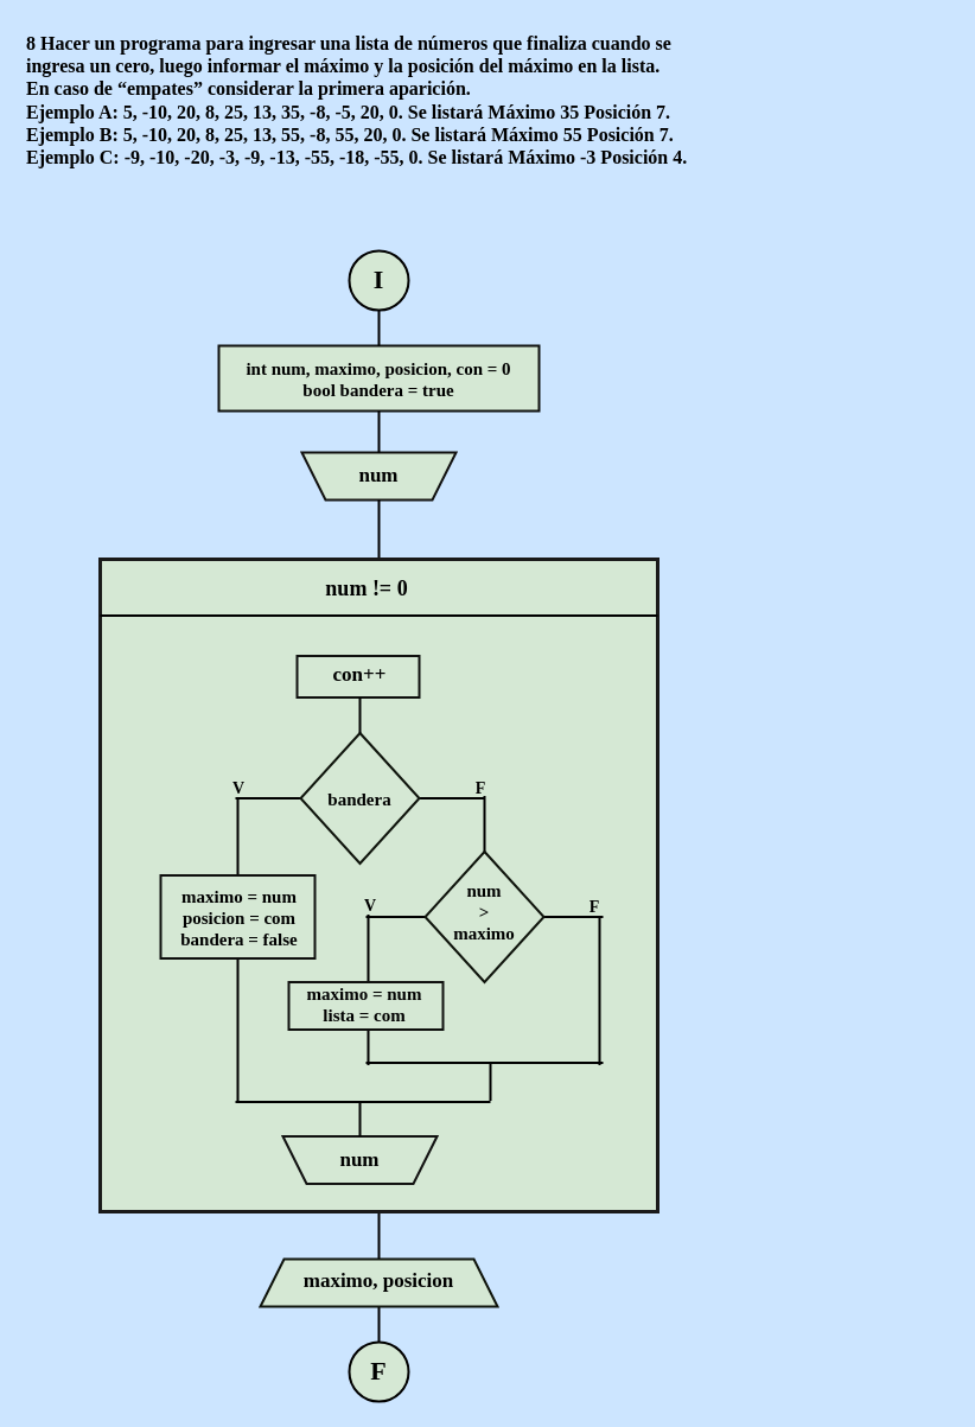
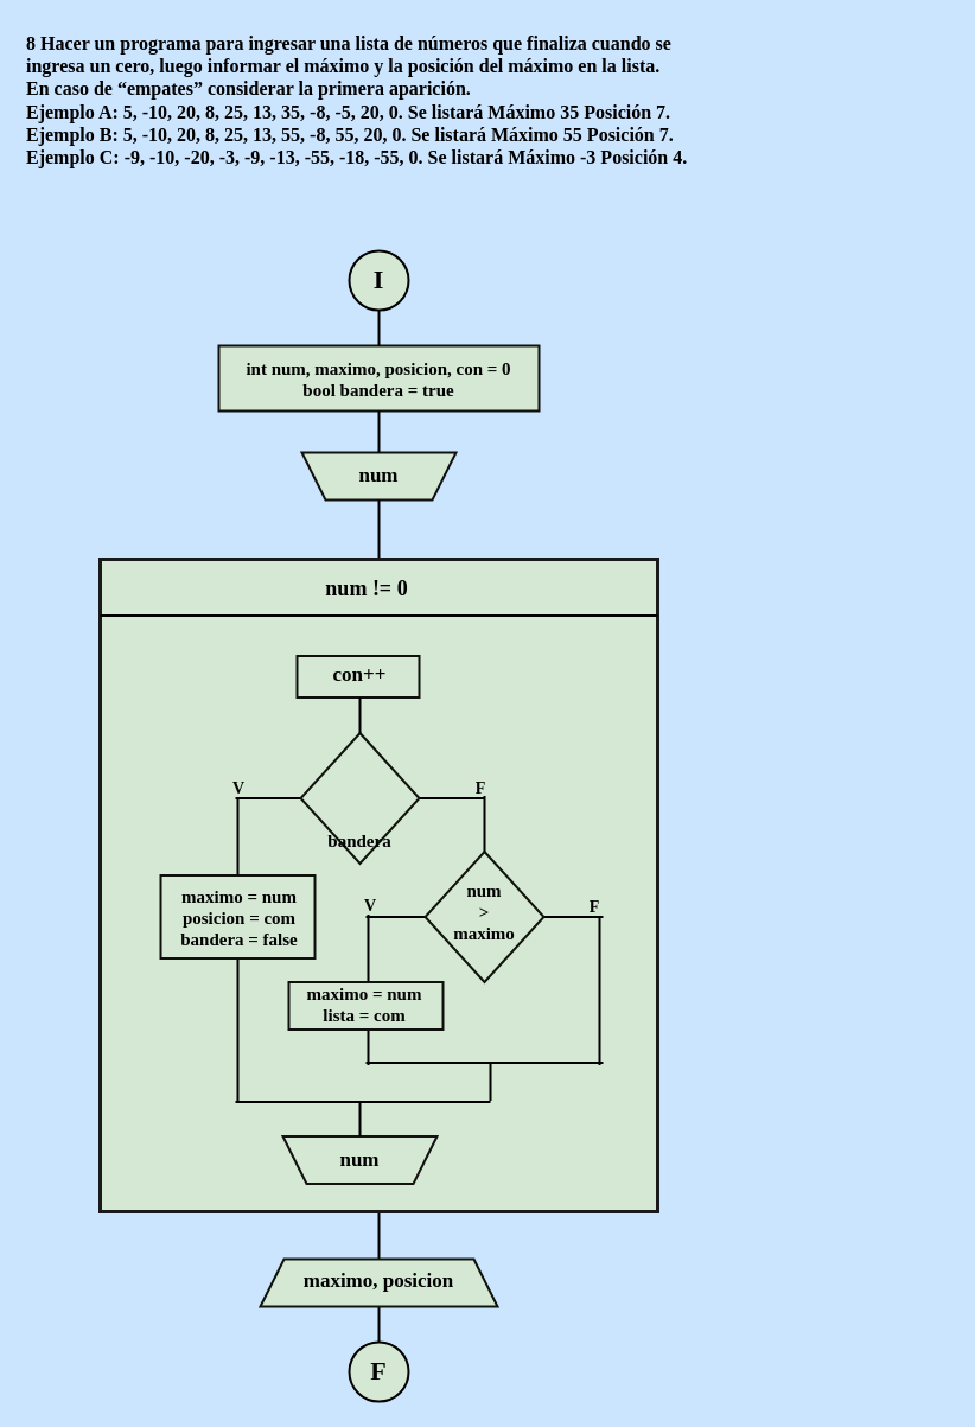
  <mxCell id="0" />
  <mxCell id="1" parent="0" />
  <mxCell id="2" value="&lt;b style=&quot;font-size: 16px;&quot;&gt;&lt;font style=&quot;font-size: 16px;&quot; color=&quot;#000000&quot; face=&quot;Comic Sans MS&quot;&gt;8 Hacer un programa para ingresar una lista de números que finaliza cuando se&lt;br&gt;ingresa un cero, luego informar el máximo y la posición del máximo en la lista.&lt;br&gt;En caso de “empates” considerar la primera aparición.&lt;br&gt;Ejemplo A: 5, -10, 20, 8, 25, 13, 35, -8, -5, 20, 0. Se listará Máximo 35 Posición 7.&lt;br&gt;Ejemplo B: 5, -10, 20, 8, 25, 13, 55, -8, 55, 20, 0. Se listará Máximo 55 Posición 7.&lt;br&gt;Ejemplo C: -9, -10, -20, -3, -9, -13, -55, -18, -55, 0. Se listará Máximo -3 Posición 4.&lt;/font&gt;&lt;/b&gt;" style="text;whiteSpace=wrap;html=1;fontFamily=Architects Daughter;fontSource=https%3A%2F%2Ffonts.googleapis.com%2Fcss%3Ffamily%3DArchitects%2BDaughter;" vertex="1" parent="1"><mxGeometry x="20" y="20" width="780" height="140" as="geometry" /></mxCell>
  <mxCell id="3" value="" style="group;aspect=fixed;" vertex="1" connectable="0" parent="1"><mxGeometry x="84" y="211" width="470" height="970" as="geometry" /></mxCell>
  <mxCell id="4" value="" style="group;aspect=fixed;" vertex="1" connectable="0" parent="3"><mxGeometry x="95" y="80" width="280" height="55" as="geometry" /></mxCell>
  <mxCell id="5" value="" style="rounded=0;whiteSpace=wrap;html=1;labelBackgroundColor=none;strokeColor=#0f100e;strokeWidth=2;align=center;verticalAlign=middle;fontFamily=Helvetica;fontSize=12;fontColor=default;fillColor=#d5e8d4;container=0;" vertex="1" parent="4"><mxGeometry x="5" width="270" height="55" as="geometry" /></mxCell>
  <mxCell id="6" value="&lt;font face=&quot;Comic Sans MS&quot; color=&quot;#000000&quot;&gt;&lt;span style=&quot;font-size: 15px;&quot;&gt;&lt;b&gt;int num, maximo, posicion, con = 0&lt;/b&gt;&lt;/span&gt;&lt;/font&gt;&lt;div&gt;&lt;font face=&quot;Comic Sans MS&quot; color=&quot;#000000&quot;&gt;&lt;span style=&quot;font-size: 15px;&quot;&gt;&lt;b&gt;bool bandera = true&lt;/b&gt;&lt;/span&gt;&lt;/font&gt;&lt;/div&gt;" style="text;strokeColor=none;align=center;fillColor=none;html=1;verticalAlign=middle;whiteSpace=wrap;rounded=0;fontFamily=Architects Daughter;fontSource=https://fonts.googleapis.com/css?family=Architects+Daughter;container=0;" vertex="1" parent="4"><mxGeometry y="2.5" width="280" height="50" as="geometry" /></mxCell>
  <mxCell id="7" value="" style="group;aspect=fixed;" vertex="1" connectable="0" parent="3"><mxGeometry x="210" width="50" height="50" as="geometry" /></mxCell>
  <mxCell id="8" value="" style="strokeWidth=2;html=1;shape=mxgraph.flowchart.start_2;whiteSpace=wrap;rounded=0;labelBackgroundColor=none;strokeColor=#000000;align=center;verticalAlign=middle;fontFamily=Helvetica;fontSize=12;fontColor=default;fillColor=#d5e8d4;" vertex="1" parent="7"><mxGeometry width="50" height="50" as="geometry" /></mxCell>
  <mxCell id="9" value="&lt;b&gt;&lt;font style=&quot;font-size: 22px;&quot; color=&quot;#000000&quot; face=&quot;Comic Sans MS&quot;&gt;I&lt;/font&gt;&lt;/b&gt;" style="text;strokeColor=none;align=center;fillColor=none;html=1;verticalAlign=middle;whiteSpace=wrap;rounded=0;fontFamily=Architects Daughter;fontSource=https://fonts.googleapis.com/css?family=Architects+Daughter;" vertex="1" parent="7"><mxGeometry x="10" y="10" width="30" height="30" as="geometry" /></mxCell>
  <mxCell id="10" style="edgeStyle=orthogonalEdgeStyle;rounded=0;sketch=1;hachureGap=4;jiggle=2;curveFitting=1;orthogonalLoop=1;jettySize=auto;html=1;exitX=0.5;exitY=1;exitDx=0;exitDy=0;fontFamily=Architects Daughter;fontSource=https://fonts.googleapis.com/css?family=Architects+Daughter;" edge="1" parent="7" source="9" target="9"><mxGeometry relative="1" as="geometry" /></mxCell>
  <mxCell id="11" value="" style="group;aspect=fixed;" vertex="1" connectable="0" parent="3"><mxGeometry x="170" y="170" width="130" height="40" as="geometry" /></mxCell>
  <mxCell id="12" value="" style="shape=trapezoid;perimeter=trapezoidPerimeter;whiteSpace=wrap;html=1;fixedSize=1;rounded=0;labelBackgroundColor=none;strokeColor=#121211;strokeWidth=2;align=center;verticalAlign=middle;fontFamily=Helvetica;fontSize=12;fontColor=default;fillColor=#d5e8d4;direction=west;container=0;" vertex="1" parent="11"><mxGeometry width="130" height="40" as="geometry"><mxRectangle x="-1020" y="-650" width="50" height="40" as="alternateBounds" /></mxGeometry></mxCell>
  <mxCell id="13" value="&lt;b&gt;&lt;font style=&quot;font-size: 17px;&quot; color=&quot;#000000&quot; face=&quot;Comic Sans MS&quot;&gt;num&lt;/font&gt;&lt;/b&gt;" style="text;strokeColor=none;align=center;fillColor=none;html=1;verticalAlign=middle;whiteSpace=wrap;rounded=0;fontFamily=Architects Daughter;fontSource=https://fonts.googleapis.com/css?family=Architects+Daughter;container=0;" vertex="1" parent="11"><mxGeometry x="35" y="5" width="60" height="30" as="geometry" /></mxCell>
  <mxCell id="14" value="" style="line;strokeWidth=2;direction=south;html=1;hachureGap=4;fontFamily=Architects Daughter;fontSource=https://fonts.googleapis.com/css?family=Architects+Daughter;strokeColor=#000000;" vertex="1" parent="3"><mxGeometry x="230" y="810" width="10" height="40" as="geometry" /></mxCell>
  <mxCell id="15" value="" style="line;strokeWidth=2;direction=south;html=1;hachureGap=4;fontFamily=Architects Daughter;fontSource=https://fonts.googleapis.com/css?family=Architects+Daughter;strokeColor=#000000;" vertex="1" parent="3"><mxGeometry x="230" y="210" width="10" height="50" as="geometry" /></mxCell>
  <mxCell id="16" value="" style="line;strokeWidth=2;direction=south;html=1;hachureGap=4;fontFamily=Architects Daughter;fontSource=https://fonts.googleapis.com/css?family=Architects+Daughter;strokeColor=#000000;" vertex="1" parent="3"><mxGeometry x="230" y="50" width="10" height="30" as="geometry" /></mxCell>
  <mxCell id="17" value="" style="line;strokeWidth=2;direction=south;html=1;hachureGap=4;fontFamily=Architects Daughter;fontSource=https://fonts.googleapis.com/css?family=Architects+Daughter;strokeColor=#000000;" vertex="1" parent="3"><mxGeometry x="230" y="135" width="10" height="35" as="geometry" /></mxCell>
  <mxCell id="18" value="" style="group;aspect=fixed;" vertex="1" connectable="0" parent="3"><mxGeometry x="165" y="850" width="140" height="120" as="geometry" /></mxCell>
  <mxCell id="19" value="" style="line;strokeWidth=2;direction=south;html=1;hachureGap=4;fontFamily=Architects Daughter;fontSource=https://fonts.googleapis.com/css?family=Architects+Daughter;strokeColor=#000000;container=0;" vertex="1" parent="18"><mxGeometry x="65" y="40" width="10" height="30" as="geometry" /></mxCell>
  <mxCell id="20" value="" style="strokeWidth=2;html=1;shape=mxgraph.flowchart.start_2;whiteSpace=wrap;rounded=0;labelBackgroundColor=none;strokeColor=#000000;align=center;verticalAlign=middle;fontFamily=Helvetica;fontSize=12;fontColor=default;fillColor=#d5e8d4;container=0;" vertex="1" parent="18"><mxGeometry x="45" y="70" width="50" height="50" as="geometry" /></mxCell>
  <mxCell id="21" value="&lt;b&gt;&lt;font style=&quot;font-size: 22px;&quot; color=&quot;#000000&quot; face=&quot;Comic Sans MS&quot;&gt;F&lt;/font&gt;&lt;/b&gt;" style="text;strokeColor=none;align=center;fillColor=none;html=1;verticalAlign=middle;whiteSpace=wrap;rounded=0;fontFamily=Architects Daughter;fontSource=https://fonts.googleapis.com/css?family=Architects+Daughter;container=0;" vertex="1" parent="18"><mxGeometry x="55" y="80" width="30" height="30" as="geometry" /></mxCell>
  <mxCell id="22" value="" style="group;aspect=fixed;" vertex="1" connectable="0" parent="3"><mxGeometry y="260" width="470" height="550" as="geometry" /></mxCell>
  <mxCell id="23" value="" style="whiteSpace=wrap;html=1;rounded=0;labelBackgroundColor=none;strokeColor=#1A1A1A;strokeWidth=3;align=center;verticalAlign=middle;fontFamily=Helvetica;fontSize=12;fontColor=default;fillColor=#d5e8d4;container=0;" vertex="1" parent="22"><mxGeometry width="470" height="550" as="geometry" /></mxCell>
  <mxCell id="24" value="" style="edgeStyle=none;orthogonalLoop=1;jettySize=auto;html=1;rounded=0;strokeColor=#000000;fontFamily=Helvetica;fontSize=12;fontColor=default;fillColor=#B2C9AB;startArrow=none;startFill=0;endArrow=none;endFill=0;endSize=7;strokeWidth=2;" edge="1" parent="22"><mxGeometry width="80" relative="1" as="geometry"><mxPoint x="470" y="47.419" as="sourcePoint" /><mxPoint y="47.419" as="targetPoint" /><Array as="points" /></mxGeometry></mxCell>
  <mxCell id="25" value="&lt;b&gt;&lt;font style=&quot;font-size: 18px;&quot; color=&quot;#000000&quot; face=&quot;Comic Sans MS&quot;&gt;num != 0&lt;/font&gt;&lt;/b&gt;" style="text;strokeColor=none;align=center;fillColor=none;html=1;verticalAlign=middle;whiteSpace=wrap;rounded=0;fontFamily=Architects Daughter;fontSource=https://fonts.googleapis.com/css?family=Architects+Daughter;container=0;" vertex="1" parent="22"><mxGeometry x="155" y="10" width="140" height="30" as="geometry" /></mxCell>
  <mxCell id="26" value="" style="group;aspect=fixed;" vertex="1" connectable="0" parent="22"><mxGeometry x="51" y="81.5" width="386" height="445" as="geometry" /></mxCell>
  <mxCell id="27" value="" style="line;strokeWidth=2;html=1;perimeter=backbonePerimeter;points=[];outlineConnect=0;hachureGap=4;fontFamily=Architects Daughter;fontSource=https://fonts.googleapis.com/css?family=Architects+Daughter;strokeColor=#000000;container=0;" vertex="1" parent="26"><mxGeometry x="63" y="115" width="55" height="10" as="geometry" /></mxCell>
  <mxCell id="28" value="" style="line;strokeWidth=2;direction=south;html=1;hachureGap=4;fontFamily=Architects Daughter;fontSource=https://fonts.googleapis.com/css?family=Architects+Daughter;strokeColor=#000000;container=0;" vertex="1" parent="26"><mxGeometry x="60" y="120" width="10" height="65" as="geometry" /></mxCell>
  <mxCell id="29" value="" style="line;strokeWidth=2;html=1;perimeter=backbonePerimeter;points=[];outlineConnect=0;hachureGap=4;fontFamily=Architects Daughter;fontSource=https://fonts.googleapis.com/css?family=Architects+Daughter;strokeColor=#000000;container=0;" vertex="1" parent="26"><mxGeometry x="218" y="115" width="55" height="10" as="geometry" /></mxCell>
  <mxCell id="30" value="" style="line;strokeWidth=2;direction=south;html=1;hachureGap=4;fontFamily=Architects Daughter;fontSource=https://fonts.googleapis.com/css?family=Architects+Daughter;strokeColor=#000000;container=0;" vertex="1" parent="26"><mxGeometry x="268" y="118" width="10" height="50" as="geometry" /></mxCell>
  <mxCell id="31" value="" style="line;strokeWidth=2;direction=south;html=1;hachureGap=4;fontFamily=Architects Daughter;fontSource=https://fonts.googleapis.com/css?family=Architects+Daughter;strokeColor=#000000;container=0;" vertex="1" parent="26"><mxGeometry x="60" y="255" width="10" height="120" as="geometry" /></mxCell>
  <mxCell id="32" value="" style="line;strokeWidth=2;html=1;perimeter=backbonePerimeter;points=[];outlineConnect=0;hachureGap=4;fontFamily=Architects Daughter;fontSource=https://fonts.googleapis.com/css?family=Architects+Daughter;strokeColor=#000000;container=0;" vertex="1" parent="26"><mxGeometry x="173" y="215" width="50" height="10" as="geometry" /></mxCell>
  <mxCell id="33" value="" style="line;strokeWidth=2;html=1;perimeter=backbonePerimeter;points=[];outlineConnect=0;hachureGap=4;fontFamily=Architects Daughter;fontSource=https://fonts.googleapis.com/css?family=Architects+Daughter;strokeColor=#000000;container=0;" vertex="1" parent="26"><mxGeometry x="323" y="215" width="50" height="10" as="geometry" /></mxCell>
  <mxCell id="34" value="" style="line;strokeWidth=2;direction=south;html=1;hachureGap=4;fontFamily=Architects Daughter;fontSource=https://fonts.googleapis.com/css?family=Architects+Daughter;strokeColor=#000000;container=0;" vertex="1" parent="26"><mxGeometry x="170" y="218" width="10" height="57" as="geometry" /></mxCell>
  <mxCell id="35" value="" style="line;strokeWidth=2;direction=south;html=1;hachureGap=4;fontFamily=Architects Daughter;fontSource=https://fonts.googleapis.com/css?family=Architects+Daughter;strokeColor=#000000;container=0;" vertex="1" parent="26"><mxGeometry x="365" y="219.5" width="10" height="125.5" as="geometry" /></mxCell>
  <mxCell id="36" value="" style="line;strokeWidth=2;direction=south;html=1;hachureGap=4;fontFamily=Architects Daughter;fontSource=https://fonts.googleapis.com/css?family=Architects+Daughter;strokeColor=#000000;container=0;" vertex="1" parent="26"><mxGeometry x="170" y="315" width="10" height="30" as="geometry" /></mxCell>
  <mxCell id="37" value="" style="line;strokeWidth=2;html=1;perimeter=backbonePerimeter;points=[];outlineConnect=0;hachureGap=4;fontFamily=Architects Daughter;fontSource=https://fonts.googleapis.com/css?family=Architects+Daughter;strokeColor=#000000;container=0;" vertex="1" parent="26"><mxGeometry x="173" y="338" width="200" height="10" as="geometry" /></mxCell>
  <mxCell id="38" value="" style="line;strokeWidth=2;direction=south;html=1;hachureGap=4;fontFamily=Architects Daughter;fontSource=https://fonts.googleapis.com/css?family=Architects+Daughter;strokeColor=#000000;container=0;" vertex="1" parent="26"><mxGeometry x="273" y="343" width="10" height="32" as="geometry" /></mxCell>
  <mxCell id="39" value="" style="line;strokeWidth=2;html=1;perimeter=backbonePerimeter;points=[];outlineConnect=0;hachureGap=4;fontFamily=Architects Daughter;fontSource=https://fonts.googleapis.com/css?family=Architects+Daughter;strokeColor=#000000;container=0;" vertex="1" parent="26"><mxGeometry x="63" y="371" width="215" height="10" as="geometry" /></mxCell>
  <mxCell id="40" value="&lt;b&gt;&lt;font color=&quot;#000000&quot; style=&quot;font-size: 14px;&quot; face=&quot;Comic Sans MS&quot;&gt;V&lt;/font&gt;&lt;/b&gt;" style="text;strokeColor=none;align=center;fillColor=none;html=1;verticalAlign=middle;whiteSpace=wrap;rounded=0;fontFamily=Architects Daughter;fontSource=https://fonts.googleapis.com/css?family=Architects+Daughter;container=0;" vertex="1" parent="26"><mxGeometry x="46" y="97" width="40" height="30" as="geometry" /></mxCell>
  <mxCell id="41" value="&lt;b&gt;&lt;font color=&quot;#000000&quot; style=&quot;font-size: 14px;&quot; face=&quot;Comic Sans MS&quot;&gt;F&lt;/font&gt;&lt;/b&gt;" style="text;strokeColor=none;align=center;fillColor=none;html=1;verticalAlign=middle;whiteSpace=wrap;rounded=0;fontFamily=Architects Daughter;fontSource=https://fonts.googleapis.com/css?family=Architects+Daughter;container=0;" vertex="1" parent="26"><mxGeometry x="250" y="97" width="40" height="30" as="geometry" /></mxCell>
  <mxCell id="42" value="&lt;b&gt;&lt;font color=&quot;#000000&quot; style=&quot;font-size: 14px;&quot; face=&quot;Comic Sans MS&quot;&gt;V&lt;/font&gt;&lt;/b&gt;" style="text;strokeColor=none;align=center;fillColor=none;html=1;verticalAlign=middle;whiteSpace=wrap;rounded=0;fontFamily=Architects Daughter;fontSource=https://fonts.googleapis.com/css?family=Architects+Daughter;container=0;" vertex="1" parent="26"><mxGeometry x="157" y="196" width="40" height="30" as="geometry" /></mxCell>
  <mxCell id="43" value="&lt;b&gt;&lt;font color=&quot;#000000&quot; style=&quot;font-size: 14px;&quot; face=&quot;Comic Sans MS&quot;&gt;F&lt;/font&gt;&lt;/b&gt;" style="text;strokeColor=none;align=center;fillColor=none;html=1;verticalAlign=middle;whiteSpace=wrap;rounded=0;fontFamily=Architects Daughter;fontSource=https://fonts.googleapis.com/css?family=Architects+Daughter;container=0;" vertex="1" parent="26"><mxGeometry x="346" y="197" width="40" height="30" as="geometry" /></mxCell>
  <mxCell id="44" value="" style="rhombus;whiteSpace=wrap;html=1;rounded=0;labelBackgroundColor=none;strokeColor=#0F140C;strokeWidth=2;align=center;verticalAlign=middle;fontFamily=Helvetica;fontSize=12;fontColor=default;fillColor=#d5e8d4;container=0;" vertex="1" parent="26"><mxGeometry x="118" y="65" width="100" height="110" as="geometry" /></mxCell>
- <mxCell id="45" value="&lt;b&gt;&lt;font style=&quot;font-size: 15px;&quot; color=&quot;#000000&quot; face=&quot;Comic Sans MS&quot;&gt;bandera&lt;/font&gt;&lt;/b&gt;" style="text;strokeColor=none;align=center;fillColor=none;html=1;verticalAlign=middle;whiteSpace=wrap;rounded=0;fontFamily=Architects Daughter;fontSource=https://fonts.googleapis.com/css?family=Architects+Daughter;container=0;" vertex="1" parent="26"><mxGeometry x="138" y="105" width="60" height="30" as="geometry" /></mxCell>
+ <mxCell id="45" value="&lt;b&gt;&lt;font style=&quot;font-size: 15px;&quot; color=&quot;#000000&quot; face=&quot;Comic Sans MS&quot;&gt;bandera&lt;/font&gt;&lt;/b&gt;" style="text;strokeColor=none;align=center;fillColor=none;html=1;verticalAlign=middle;whiteSpace=wrap;rounded=0;fontFamily=Architects Daughter;fontSource=https://fonts.googleapis.com/css?family=Architects+Daughter;container=0;" vertex="1" parent="26"><mxGeometry x="138" y="140" width="60" height="30" as="geometry" /></mxCell>
  <mxCell id="46" value="" style="rhombus;whiteSpace=wrap;html=1;rounded=0;labelBackgroundColor=none;strokeColor=#0F140C;strokeWidth=2;align=center;verticalAlign=middle;fontFamily=Helvetica;fontSize=12;fontColor=default;fillColor=#d5e8d4;container=0;" vertex="1" parent="26"><mxGeometry x="223" y="165" width="100" height="110" as="geometry" /></mxCell>
  <mxCell id="47" value="&lt;b&gt;&lt;font style=&quot;font-size: 15px;&quot; color=&quot;#000000&quot; face=&quot;Comic Sans MS&quot;&gt;num&lt;/font&gt;&lt;/b&gt;&lt;div&gt;&lt;b&gt;&lt;font style=&quot;font-size: 15px;&quot; color=&quot;#000000&quot; face=&quot;Comic Sans MS&quot;&gt;&amp;gt;&lt;/font&gt;&lt;/b&gt;&lt;/div&gt;&lt;div&gt;&lt;b&gt;&lt;font style=&quot;font-size: 15px;&quot; color=&quot;#000000&quot; face=&quot;Comic Sans MS&quot;&gt;maximo&lt;/font&gt;&lt;/b&gt;&lt;/div&gt;" style="text;strokeColor=none;align=center;fillColor=none;html=1;verticalAlign=middle;whiteSpace=wrap;rounded=0;fontFamily=Architects Daughter;fontSource=https://fonts.googleapis.com/css?family=Architects+Daughter;container=0;" vertex="1" parent="26"><mxGeometry x="243" y="200" width="60" height="30" as="geometry" /></mxCell>
  <mxCell id="48" value="" style="rounded=0;whiteSpace=wrap;html=1;labelBackgroundColor=none;strokeColor=#0f100e;strokeWidth=2;align=center;verticalAlign=middle;fontFamily=Helvetica;fontSize=12;fontColor=default;fillColor=#d5e8d4;container=0;" vertex="1" parent="26"><mxGeometry x="108" y="275" width="130" height="40" as="geometry" /></mxCell>
  <mxCell id="49" value="&lt;font face=&quot;Comic Sans MS&quot; color=&quot;#000000&quot;&gt;&lt;span style=&quot;font-size: 15px;&quot;&gt;&lt;b&gt;maximo = num&lt;/b&gt;&lt;/span&gt;&lt;/font&gt;&lt;div&gt;&lt;font face=&quot;Comic Sans MS&quot; color=&quot;#000000&quot;&gt;&lt;span style=&quot;font-size: 15px;&quot;&gt;&lt;b&gt;lista = com&lt;/b&gt;&lt;/span&gt;&lt;/font&gt;&lt;/div&gt;" style="text;strokeColor=none;align=center;fillColor=none;html=1;verticalAlign=middle;whiteSpace=wrap;rounded=0;fontFamily=Architects Daughter;fontSource=https://fonts.googleapis.com/css?family=Architects+Daughter;container=0;" vertex="1" parent="26"><mxGeometry x="116.5" y="278" width="110" height="30" as="geometry" /></mxCell>
  <mxCell id="50" value="" style="shape=trapezoid;perimeter=trapezoidPerimeter;whiteSpace=wrap;html=1;fixedSize=1;rounded=0;labelBackgroundColor=none;strokeColor=#121211;strokeWidth=2;align=center;verticalAlign=middle;fontFamily=Helvetica;fontSize=12;fontColor=default;fillColor=#d5e8d4;direction=west;container=0;" vertex="1" parent="26"><mxGeometry x="103" y="405" width="130" height="40" as="geometry"><mxRectangle x="-1020" y="-650" width="50" height="40" as="alternateBounds" /></mxGeometry></mxCell>
  <mxCell id="51" value="&lt;b&gt;&lt;font style=&quot;font-size: 17px;&quot; color=&quot;#000000&quot; face=&quot;Comic Sans MS&quot;&gt;num&lt;/font&gt;&lt;/b&gt;" style="text;strokeColor=none;align=center;fillColor=none;html=1;verticalAlign=middle;whiteSpace=wrap;rounded=0;fontFamily=Architects Daughter;fontSource=https://fonts.googleapis.com/css?family=Architects+Daughter;container=0;" vertex="1" parent="26"><mxGeometry x="138" y="410" width="60" height="30" as="geometry" /></mxCell>
  <mxCell id="52" value="" style="line;strokeWidth=2;direction=south;html=1;hachureGap=4;fontFamily=Architects Daughter;fontSource=https://fonts.googleapis.com/css?family=Architects+Daughter;strokeColor=#000000;container=0;" vertex="1" parent="26"><mxGeometry x="163" y="375" width="10" height="30" as="geometry" /></mxCell>
  <mxCell id="53" value="" style="group;aspect=fixed;" vertex="1" connectable="0" parent="26"><mxGeometry x="115" width="103" height="35" as="geometry" /></mxCell>
  <mxCell id="54" value="" style="rounded=0;whiteSpace=wrap;html=1;labelBackgroundColor=none;strokeColor=#0f100e;strokeWidth=2;align=center;verticalAlign=middle;fontFamily=Helvetica;fontSize=12;fontColor=default;fillColor=#d5e8d4;" vertex="1" parent="53"><mxGeometry width="103" height="35" as="geometry" /></mxCell>
  <mxCell id="55" value="&lt;b&gt;&lt;font style=&quot;font-size: 17px;&quot; color=&quot;#000000&quot; face=&quot;Comic Sans MS&quot;&gt;con++&lt;/font&gt;&lt;/b&gt;" style="text;strokeColor=none;align=center;fillColor=none;html=1;verticalAlign=middle;whiteSpace=wrap;rounded=0;fontFamily=Architects Daughter;fontSource=https://fonts.googleapis.com/css?family=Architects+Daughter;container=0;" vertex="1" parent="53"><mxGeometry x="23" y="1" width="60" height="30" as="geometry" /></mxCell>
  <mxCell id="56" value="" style="group;aspect=fixed;" vertex="1" connectable="0" parent="26"><mxGeometry y="185" width="130" height="70" as="geometry" /></mxCell>
  <mxCell id="57" value="" style="rounded=0;whiteSpace=wrap;html=1;labelBackgroundColor=none;strokeColor=#0f100e;strokeWidth=2;align=center;verticalAlign=middle;fontFamily=Helvetica;fontSize=12;fontColor=default;fillColor=#d5e8d4;container=0;" vertex="1" parent="56"><mxGeometry width="130" height="70" as="geometry" /></mxCell>
  <mxCell id="58" value="&lt;b&gt;&lt;font style=&quot;font-size: 15px;&quot; color=&quot;#000000&quot; face=&quot;Comic Sans MS&quot;&gt;maximo = num&lt;/font&gt;&lt;/b&gt;&lt;div&gt;&lt;font face=&quot;Comic Sans MS&quot; color=&quot;#000000&quot;&gt;&lt;span style=&quot;font-size: 15px;&quot;&gt;&lt;b&gt;posicion = com&lt;br&gt;&lt;/b&gt;&lt;/span&gt;&lt;/font&gt;&lt;div&gt;&lt;b&gt;&lt;font style=&quot;font-size: 15px;&quot; color=&quot;#000000&quot; face=&quot;Comic Sans MS&quot;&gt;bandera = false&lt;/font&gt;&lt;/b&gt;&lt;/div&gt;&lt;/div&gt;" style="text;strokeColor=none;align=center;fillColor=none;html=1;verticalAlign=middle;whiteSpace=wrap;rounded=0;fontFamily=Architects Daughter;fontSource=https://fonts.googleapis.com/css?family=Architects+Daughter;container=0;" vertex="1" parent="56"><mxGeometry x="5" y="7.5" width="123" height="55" as="geometry" /></mxCell>
  <mxCell id="59" value="" style="line;strokeWidth=2;direction=south;html=1;hachureGap=4;fontFamily=Architects Daughter;fontSource=https://fonts.googleapis.com/css?family=Architects+Daughter;strokeColor=#000000;" vertex="1" parent="26"><mxGeometry x="163" y="35" width="10" height="30" as="geometry" /></mxCell>
  <mxCell id="60" value="" style="group;aspect=fixed;" vertex="1" connectable="0" parent="3"><mxGeometry x="135" y="850" width="200" height="40" as="geometry" /></mxCell>
  <mxCell id="61" value="" style="shape=trapezoid;perimeter=trapezoidPerimeter;whiteSpace=wrap;html=1;fixedSize=1;rounded=0;labelBackgroundColor=none;strokeColor=#0F140C;strokeWidth=2;align=center;verticalAlign=middle;fontFamily=Helvetica;fontSize=12;fontColor=default;fillColor=#d5e8d4;container=0;" vertex="1" parent="60"><mxGeometry width="200" height="40" as="geometry" /></mxCell>
  <mxCell id="62" value="&lt;b&gt;&lt;font style=&quot;font-size: 17px;&quot; color=&quot;#000000&quot; face=&quot;Comic Sans MS&quot;&gt;maximo, posicion&lt;/font&gt;&lt;/b&gt;" style="text;strokeColor=none;align=center;fillColor=none;html=1;verticalAlign=middle;whiteSpace=wrap;rounded=0;fontFamily=Architects Daughter;fontSource=https://fonts.googleapis.com/css?family=Architects+Daughter;container=0;" vertex="1" parent="60"><mxGeometry x="15" y="4" width="170" height="30" as="geometry" /></mxCell>
